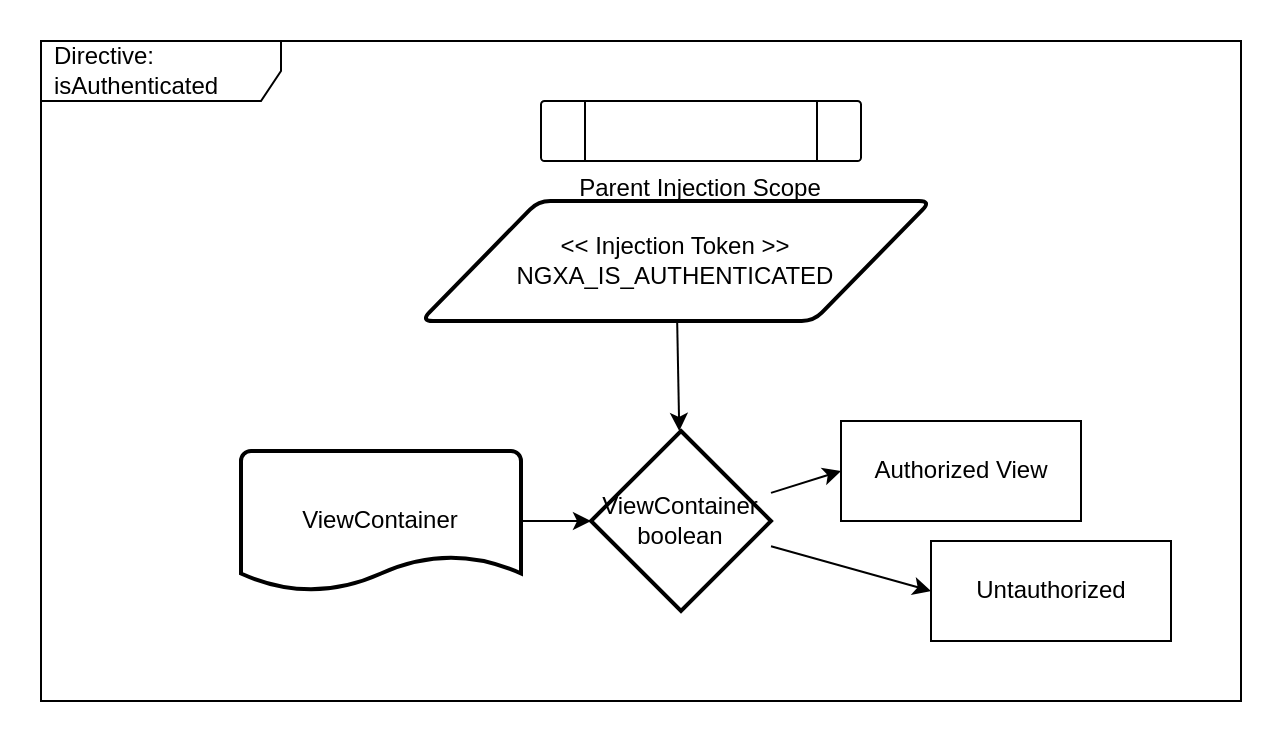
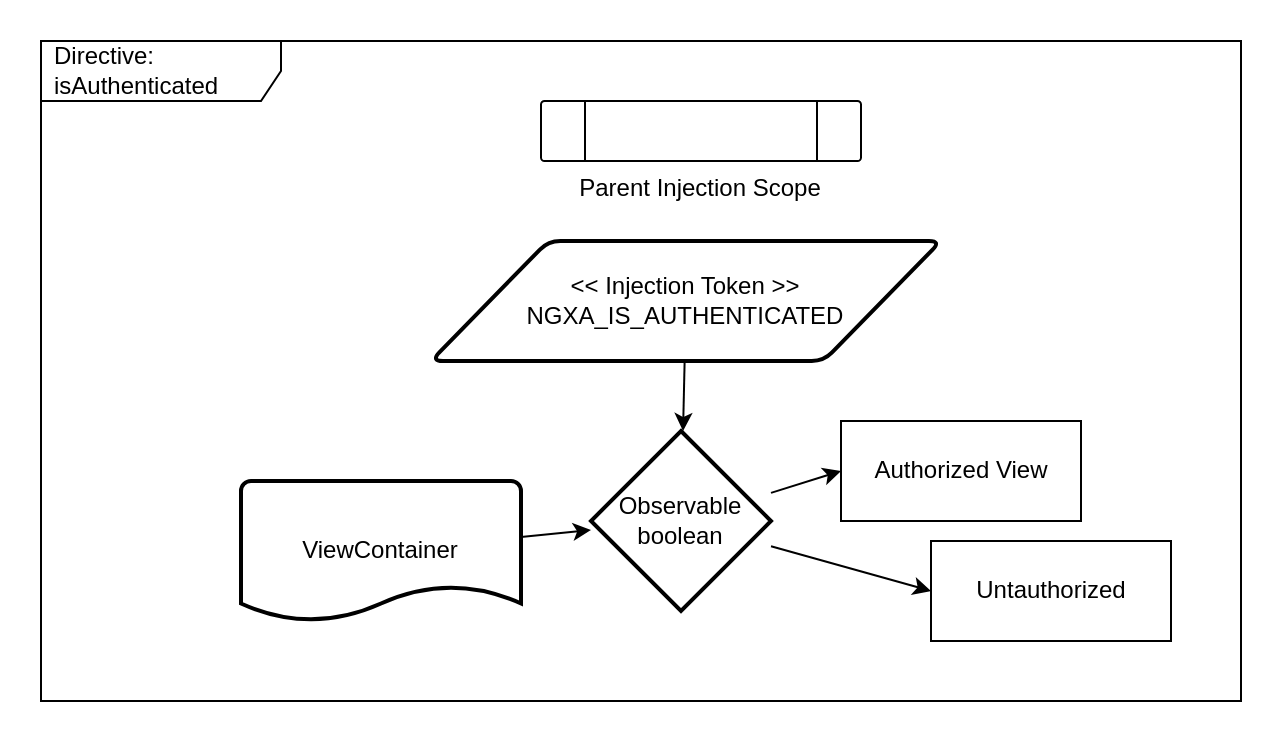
  <mxCell id="0" />
  <mxCell id="1" parent="0" />
  <mxCell id="2" value="Directive: isAuthenticated" style="shape=umlFrame;whiteSpace=wrap;html=1;width=120;height=30;boundedLbl=1;verticalAlign=middle;align=left;spacingLeft=5;" parent="1" vertex="1"><mxGeometry x="20" y="20" width="600" height="330" as="geometry" /></mxCell>
  <mxCell id="3" value="Authorized View" style="html=1;" parent="1" vertex="1"><mxGeometry x="420" y="210" width="120" height="50" as="geometry" /></mxCell>
  <mxCell id="4" value="Untauthorized" style="html=1;" parent="1" vertex="1"><mxGeometry x="465" y="270" width="120" height="50" as="geometry" /></mxCell>
  <mxCell id="5" style="edgeStyle=none;html=1;entryX=0;entryY=0.5;entryDx=0;entryDy=0;" parent="1" source="7" target="4" edge="1"><mxGeometry relative="1" as="geometry" /></mxCell>
  <mxCell id="6" style="edgeStyle=none;html=1;entryX=0;entryY=0.5;entryDx=0;entryDy=0;" parent="1" source="7" target="3" edge="1"><mxGeometry relative="1" as="geometry" /></mxCell>
- <mxCell id="7" value="ViewContainer&lt;br&gt;boolean" style="strokeWidth=2;html=1;shape=mxgraph.flowchart.decision;whiteSpace=wrap;" parent="1" vertex="1"><mxGeometry x="295" y="215" width="90" height="90" as="geometry" /></mxCell>
+ <mxCell id="7" value="Observable&lt;br&gt;boolean" style="strokeWidth=2;html=1;shape=mxgraph.flowchart.decision;whiteSpace=wrap;" parent="1" vertex="1"><mxGeometry x="295" y="215" width="90" height="90" as="geometry" /></mxCell>
  <mxCell id="8" style="edgeStyle=none;html=1;" parent="1" source="9" target="7" edge="1"><mxGeometry relative="1" as="geometry" /></mxCell>
- <mxCell id="9" value="ViewContainer" style="strokeWidth=2;html=1;shape=mxgraph.flowchart.document2;whiteSpace=wrap;size=0.25;" parent="1" vertex="1"><mxGeometry x="120" y="225" width="140" height="70" as="geometry" /></mxCell>
+ <mxCell id="9" value="ViewContainer" style="strokeWidth=2;html=1;shape=mxgraph.flowchart.document2;whiteSpace=wrap;size=0.25;" parent="1" vertex="1"><mxGeometry x="120" y="240" width="140" height="70" as="geometry" /></mxCell>
  <mxCell id="10" value="" style="edgeStyle=none;html=1;" edge="1" parent="1" source="11" target="7"><mxGeometry relative="1" as="geometry" /></mxCell>
- <mxCell id="11" value="&amp;lt;&amp;lt; Injection Token &amp;gt;&amp;gt;&lt;br&gt;NGXA_IS_AUTHENTICATED" style="shape=parallelogram;html=1;strokeWidth=2;perimeter=parallelogramPerimeter;whiteSpace=wrap;rounded=1;arcSize=12;size=0.23;" vertex="1" parent="1"><mxGeometry x="210" y="100" width="255" height="60" as="geometry" /></mxCell>
+ <mxCell id="11" value="&amp;lt;&amp;lt; Injection Token &amp;gt;&amp;gt;&lt;br&gt;NGXA_IS_AUTHENTICATED" style="shape=parallelogram;html=1;strokeWidth=2;perimeter=parallelogramPerimeter;whiteSpace=wrap;rounded=1;arcSize=12;size=0.23;" vertex="1" parent="1"><mxGeometry x="215" y="120" width="255" height="60" as="geometry" /></mxCell>
  <mxCell id="12" value="Parent Injection Scope" style="verticalLabelPosition=bottom;verticalAlign=top;html=1;shape=process;whiteSpace=wrap;rounded=1;size=0.14;arcSize=6;" vertex="1" parent="1"><mxGeometry x="270" y="50" width="160" height="30" as="geometry" /></mxCell>
